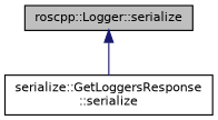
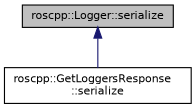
  digraph {
    rankdir=TB
    node [color=black fontname=Helvetica fontsize=10 shape=record style=filled]
    n1 [fillcolor=grey75 fontcolor=black height=0.2 label="roscpp::Logger::serialize" width=0.4]
-   n2 [fillcolor=white height=0.2 label="serialize::GetLoggersResponse\l::serialize" width=0.4]
+   n2 [fillcolor=white height=0.2 label="roscpp::GetLoggersResponse\l::serialize" width=0.4]
    n1 -> n2 [color=midnightblue dir=back fontname=Helvetica fontsize=10 labelfontname=Helvetica labelfontsize=10 style=solid]
  }
